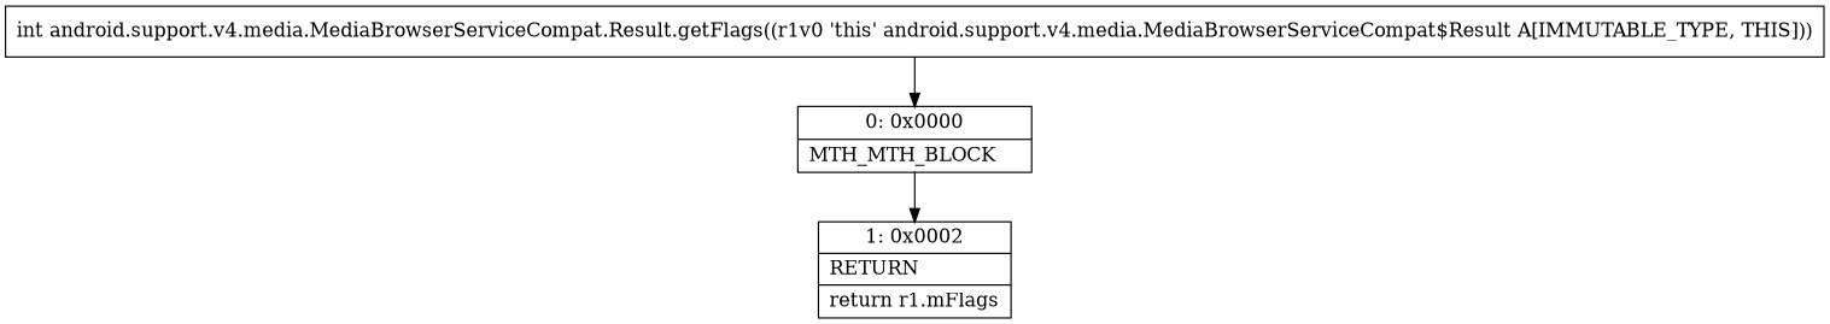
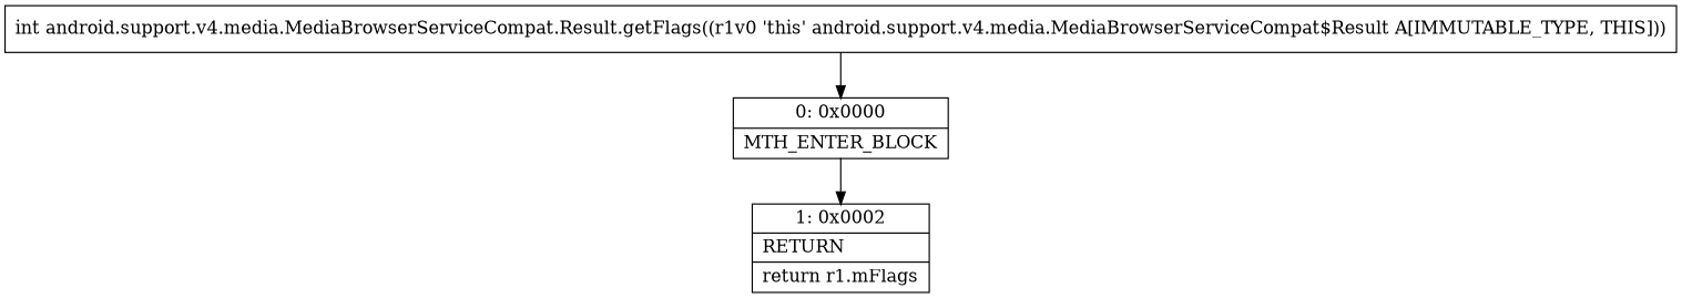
  digraph {
    node [shape=record]
-   n1 [label="{0\:\ 0x0000|MTH_MTH_BLOCK\l}"]
+   n1 [label="{0\:\ 0x0000|MTH_ENTER_BLOCK\l}"]
    n2 [label="{1\:\ 0x0002|RETURN\l|return r1.mFlags\l}"]
    n3 [label="{int android.support.v4.media.MediaBrowserServiceCompat.Result.getFlags((r1v0 'this' android.support.v4.media.MediaBrowserServiceCompat$Result A[IMMUTABLE_TYPE, THIS])) }"]
    n1 -> n2
    n3 -> n1
  }
